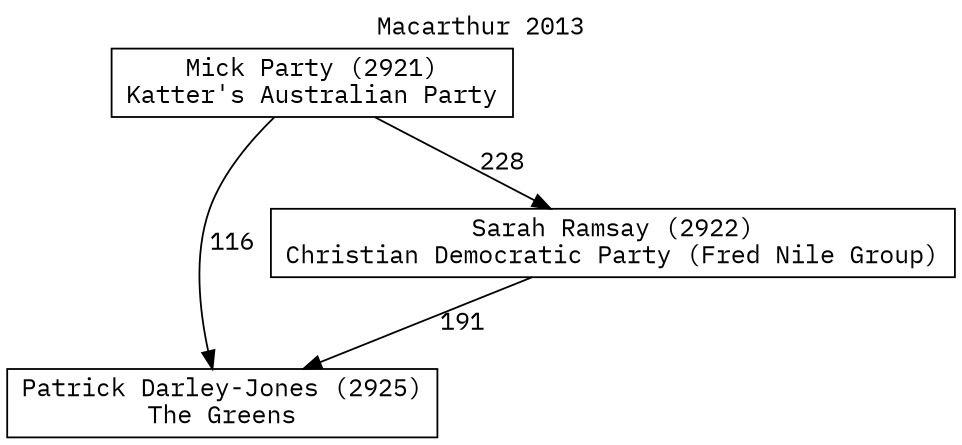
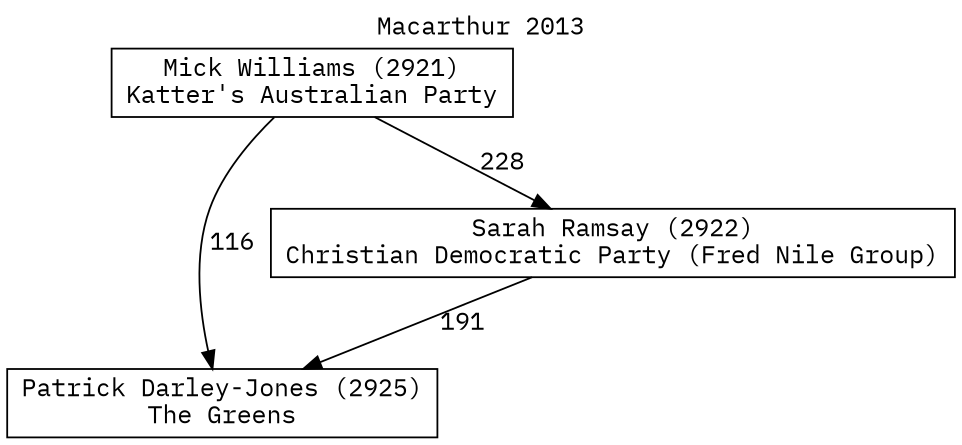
  digraph {
    label="Macarthur 2013"
    labelloc=t
    mclimit=10
    fontname="IBM Plex Mono"
    node [shape=box fontname="IBM Plex Mono"]
    edge [fontname="IBM Plex Mono"]
-   n1 [label="Mick Party (2921)\nKatter's Australian Party"]
+   n1 [label="Mick Williams (2921)\nKatter's Australian Party"]
    n2 [label="Patrick Darley-Jones (2925)\nThe Greens"]
    n3 [label="Sarah Ramsay (2922)\nChristian Democratic Party (Fred Nile Group)"]
    n1 -> n2 [label=116]
    n1 -> n3 [label=228]
    n3 -> n2 [label=191]
  }
